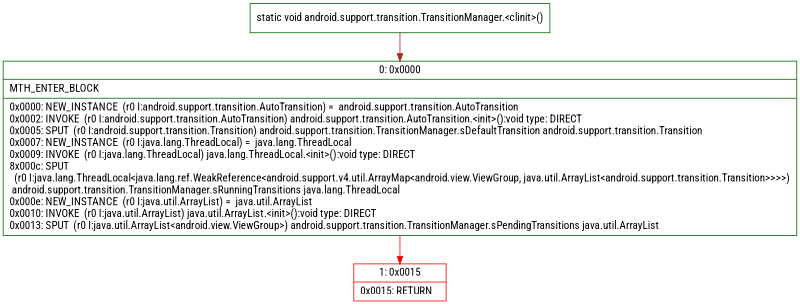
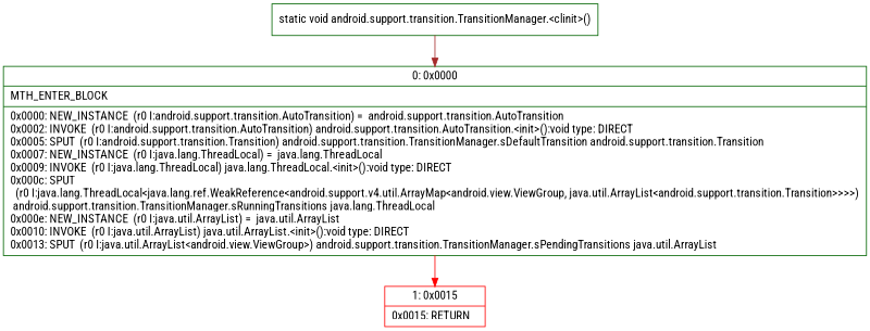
  digraph {
    fontname="Roboto Condensed"
    node [shape=record color=darkgreen fontname="Roboto Condensed"]
    edge [fontname="Roboto Condensed"]
-   n1 [label="{0\:\ 0x0000|MTH_ENTER_BLOCK\l|0x0000: NEW_INSTANCE  (r0 I:android.support.transition.AutoTransition) =  android.support.transition.AutoTransition \l0x0002: INVOKE  (r0 I:android.support.transition.AutoTransition) android.support.transition.AutoTransition.\<init\>():void type: DIRECT \l0x0005: SPUT  (r0 I:android.support.transition.Transition) android.support.transition.TransitionManager.sDefaultTransition android.support.transition.Transition \l0x0007: NEW_INSTANCE  (r0 I:java.lang.ThreadLocal) =  java.lang.ThreadLocal \l0x0009: INVOKE  (r0 I:java.lang.ThreadLocal) java.lang.ThreadLocal.\<init\>():void type: DIRECT \l8x000c: SPUT  \l  (r0 I:java.lang.ThreadLocal\<java.lang.ref.WeakReference\<android.support.v4.util.ArrayMap\<android.view.ViewGroup, java.util.ArrayList\<android.support.transition.Transition\>\>\>\>)\l android.support.transition.TransitionManager.sRunningTransitions java.lang.ThreadLocal \l0x000e: NEW_INSTANCE  (r0 I:java.util.ArrayList) =  java.util.ArrayList \l0x0010: INVOKE  (r0 I:java.util.ArrayList) java.util.ArrayList.\<init\>():void type: DIRECT \l0x0013: SPUT  (r0 I:java.util.ArrayList\<android.view.ViewGroup\>) android.support.transition.TransitionManager.sPendingTransitions java.util.ArrayList \l}"]
+   n1 [label="{0\:\ 0x0000|MTH_ENTER_BLOCK\l|0x0000: NEW_INSTANCE  (r0 I:android.support.transition.AutoTransition) =  android.support.transition.AutoTransition \l0x0002: INVOKE  (r0 I:android.support.transition.AutoTransition) android.support.transition.AutoTransition.\<init\>():void type: DIRECT \l0x0005: SPUT  (r0 I:android.support.transition.Transition) android.support.transition.TransitionManager.sDefaultTransition android.support.transition.Transition \l0x0007: NEW_INSTANCE  (r0 I:java.lang.ThreadLocal) =  java.lang.ThreadLocal \l0x0009: INVOKE  (r0 I:java.lang.ThreadLocal) java.lang.ThreadLocal.\<init\>():void type: DIRECT \l0x000c: SPUT  \l  (r0 I:java.lang.ThreadLocal\<java.lang.ref.WeakReference\<android.support.v4.util.ArrayMap\<android.view.ViewGroup, java.util.ArrayList\<android.support.transition.Transition\>\>\>\>)\l android.support.transition.TransitionManager.sRunningTransitions java.lang.ThreadLocal \l0x000e: NEW_INSTANCE  (r0 I:java.util.ArrayList) =  java.util.ArrayList \l0x0010: INVOKE  (r0 I:java.util.ArrayList) java.util.ArrayList.\<init\>():void type: DIRECT \l0x0013: SPUT  (r0 I:java.util.ArrayList\<android.view.ViewGroup\>) android.support.transition.TransitionManager.sPendingTransitions java.util.ArrayList \l}"]
    n2 [label="{1\:\ 0x0015|0x0015: RETURN   \l}" color=red]
    n3 [label="{static void android.support.transition.TransitionManager.\<clinit\>() }"]
    n1 -> n2 [color=red]
    n3 -> n1 [color=brown]
  }
